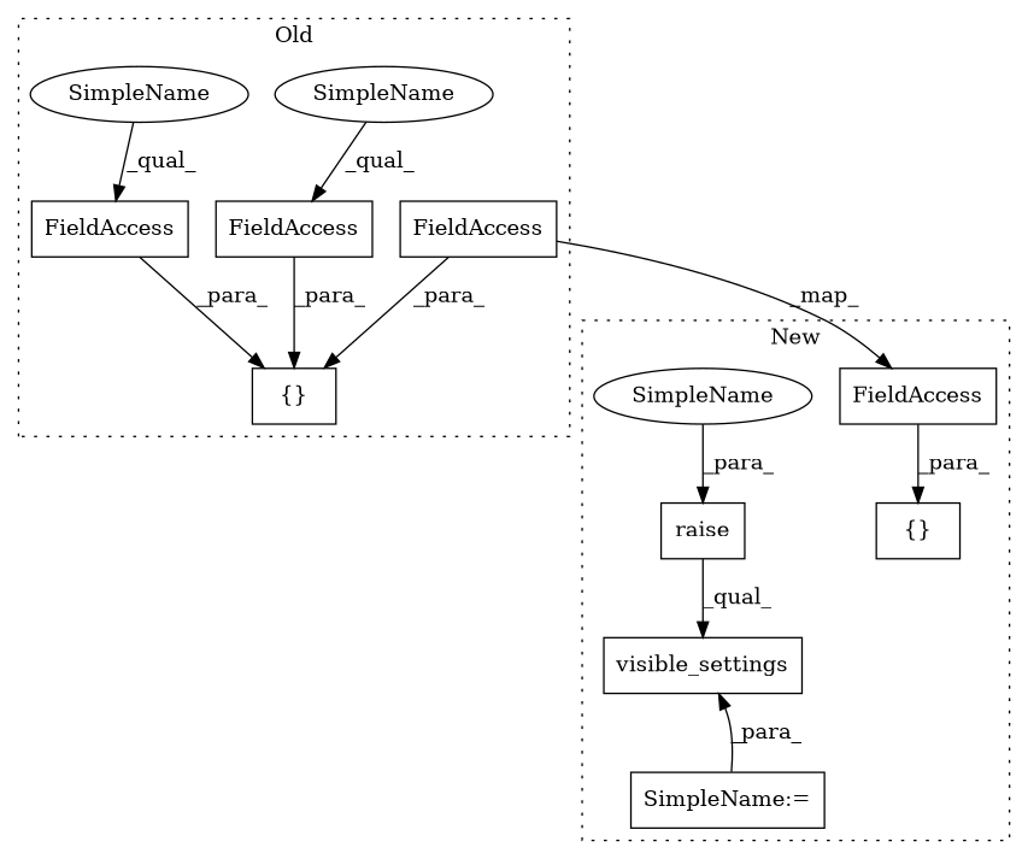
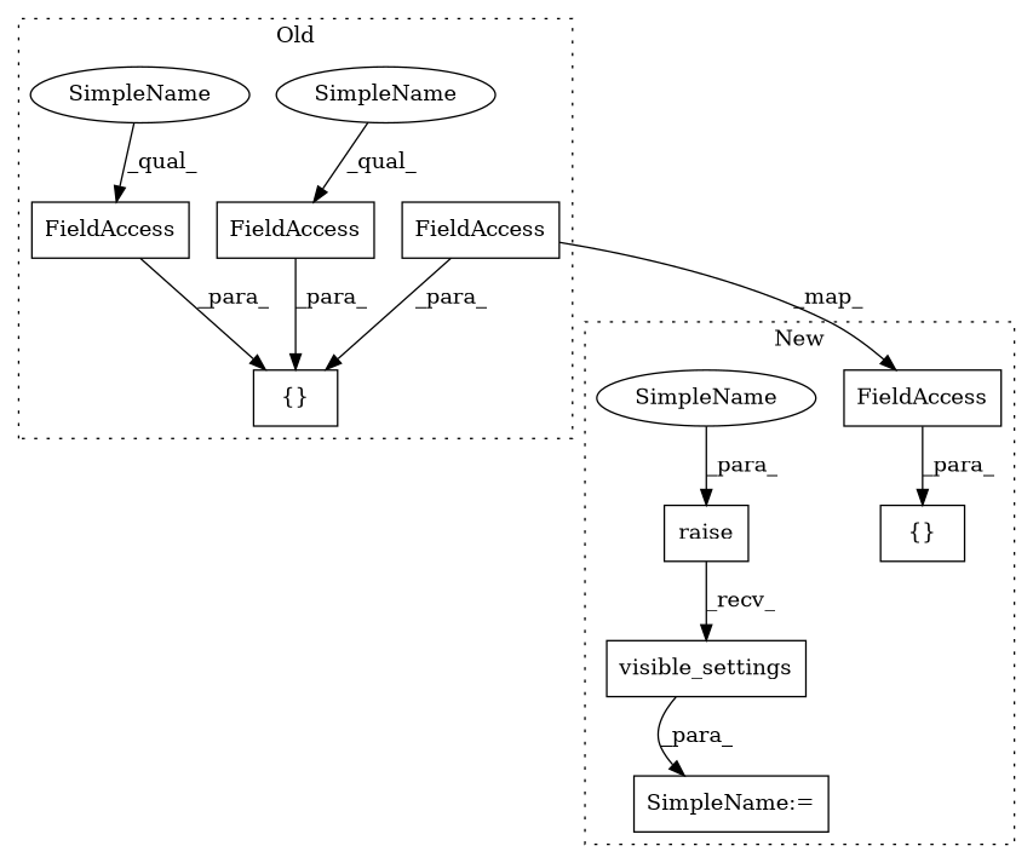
  digraph {
    node [a=22 l=4 s=6123 shape=box]
    n1 [a=4 l="1,1" label="{}" s="6122,6179"]
    n2 [l=15 label=FieldAccess]
    n3 [l=23 label=FieldAccess s=6139]
    n4 [l=16 label=FieldAccess s=6163]
    n5 [a=42 label=SimpleName shape=ellipse]
    n6 [a=42 label=SimpleName s=6139 shape=ellipse]
    n7 [a=32 l=18 label=visible_settings s=5857]
    n8 [a=7 l=1 label="SimpleName:=" s=5837]
    n9 [a=32 l="6,1" label=raise s="5838,5855"]
    n10 [l=16 label=FieldAccess s=5909]
    n11 [a=4 l="1,1" label="{}" s="5908,5925"]
    n12 [a=42 label=SimpleName s=5851 shape=ellipse]
    subgraph cluster_1 {
      label=Old
      style=dotted
      n1
      n2
      n3
      n4
      n5
      n6
    }
    subgraph cluster_2 {
      label=New
      style=dotted
      n7
      n8
      n9
      n10
      n11
      n12
    }
    n2 -> n1 [label=_para_]
    n3 -> n1 [label=_para_]
    n4 -> n1 [label=_para_]
    n4 -> n10 [label=_map_]
    n5 -> n2 [label=_qual_]
    n6 -> n3 [label=_qual_]
-   n8 -> n7 [label=_para_]
-   n9 -> n7 [label=_qual_]
+   n7 -> n8 [label=_para_]
+   n9 -> n7 [label=_recv_]
    n10 -> n11 [label=_para_]
    n12 -> n9 [label=_para_]
  }
